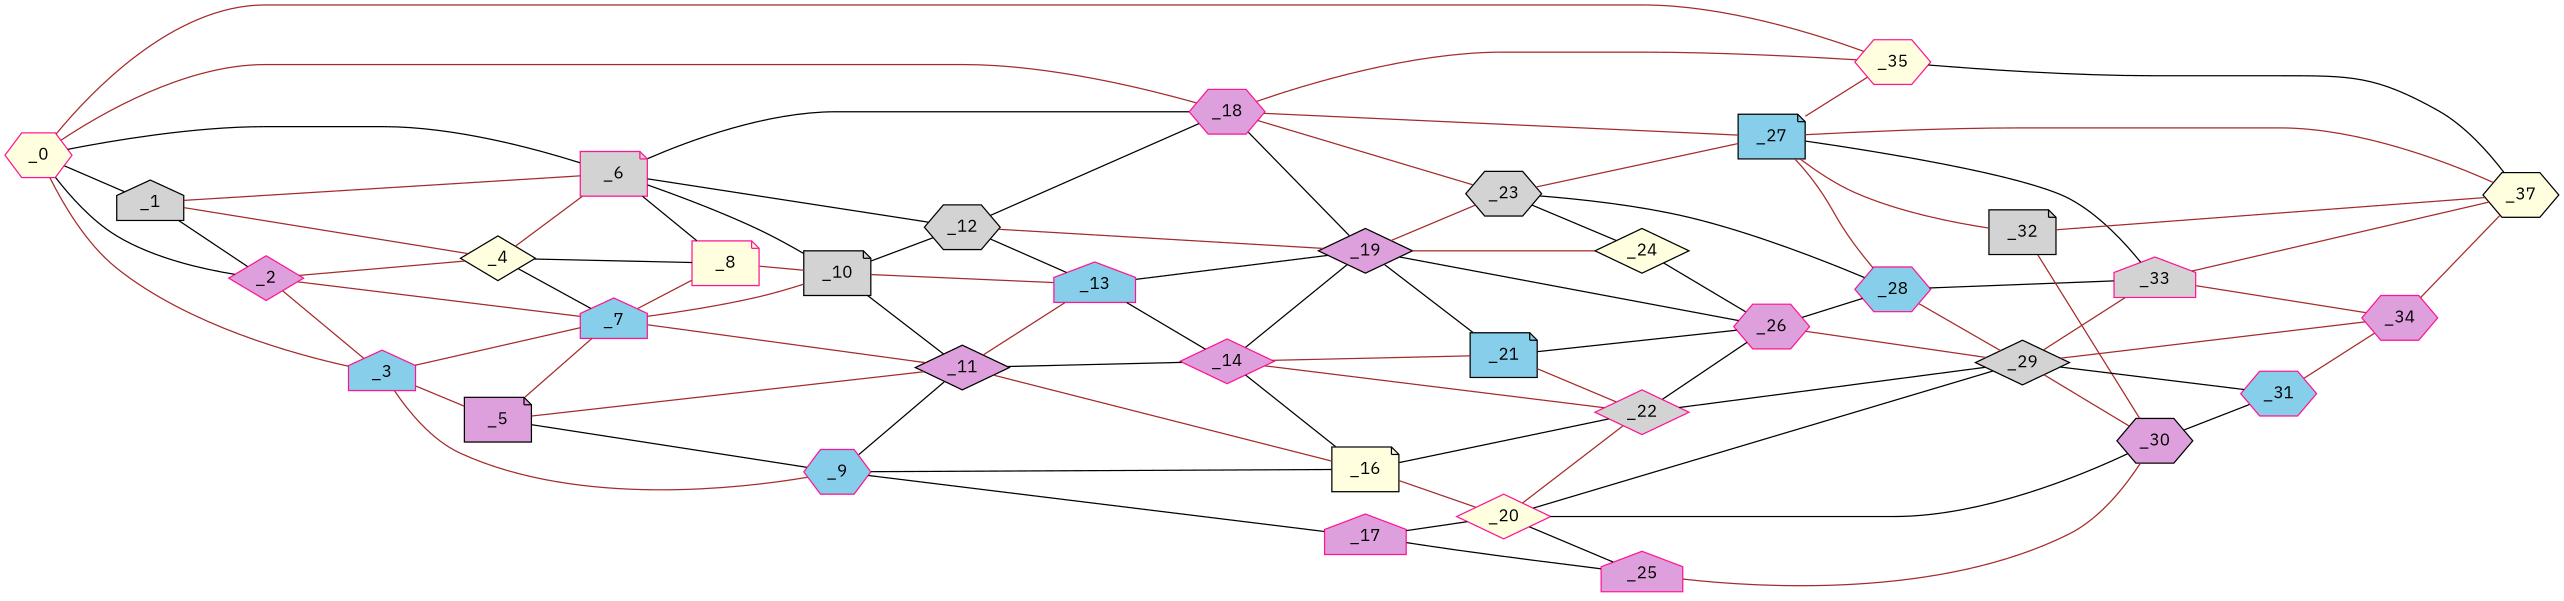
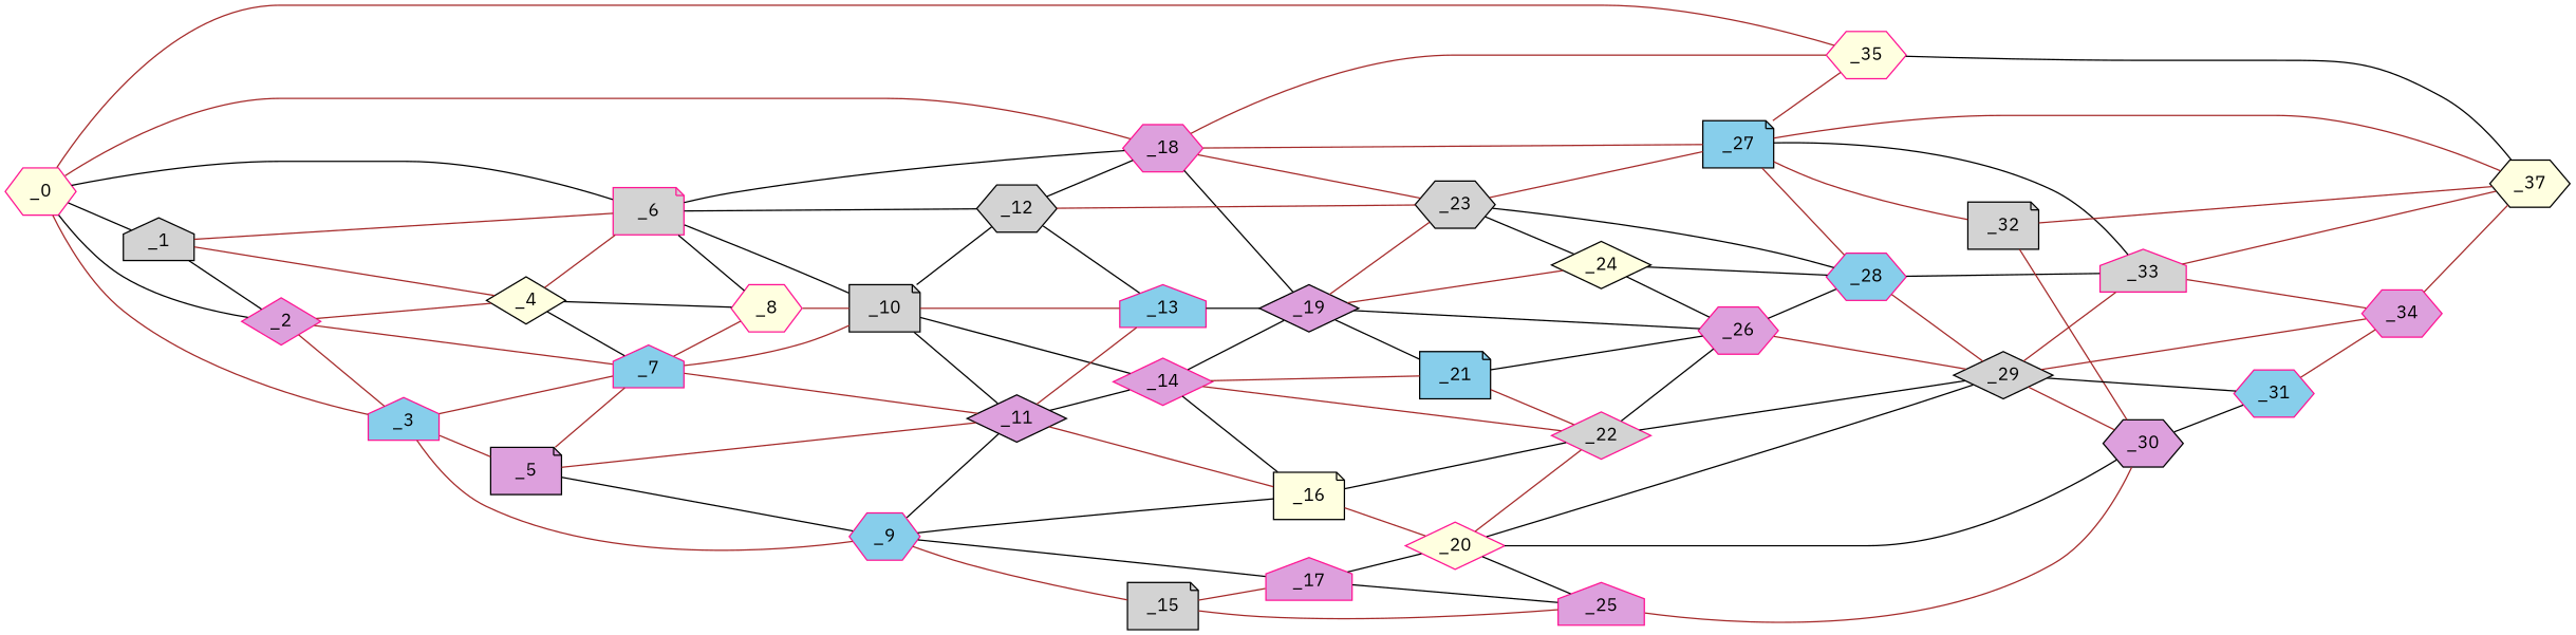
  graph {
    fontname="IBM Plex Sans"
    rankdir=LR
    node [color=deeppink fillcolor=plum fontname="IBM Plex Sans" shape=hexagon style=filled x=64 y=85]
    edge [color=brown fontname="IBM Plex Sans" valence=2]
    _0 [fillcolor=lightyellow x=19 y=16]
    _1 [color=black fillcolor=lightgrey shape=house x=34 y=57]
    _2 [shape=diamond x=34 y=66]
    _3 [fillcolor=skyblue shape=house x=35 y=82]
    _6 [fillcolor=lightgrey shape=note x=44 y=57]
    _18 [x=71 y=60]
    _35 [fillcolor=lightyellow x=110 y=22]
    _4 [color=black fillcolor=lightyellow shape=diamond x=42 y=64]
    _7 [fillcolor=skyblue shape=house x=44 y=72]
    _5 [color=black shape=note x=42 y=89]
    _9 [fillcolor=skyblue x=51 y=106]
-   _8 [fillcolor=lightyellow shape=note x=47 y=61]
+   _8 [fillcolor=lightyellow x=47 y=61]
    _10 [color=black fillcolor=lightgrey shape=note x=55 y=64]
    _12 [color=black fillcolor=lightgrey y=63]
    _19 [color=black shape=diamond x=71 y=71]
    _23 [color=black fillcolor=lightgrey x=78 y=63]
    _27 [color=black fillcolor=skyblue shape=note x=86 y=59]
    _37 [color=black fillcolor=lightyellow x=112 y=29]
    _11 [color=black shape=diamond x=55]
+   _15 [color=black fillcolor=lightgrey shape=note y=118]
    _16 [color=black fillcolor=lightyellow shape=note x=65 y=95]
    _17 [shape=house x=68 y=108]
    _13 [fillcolor=skyblue shape=house y=69]
    _21 [color=black fillcolor=skyblue shape=note x=74]
    _24 [color=black fillcolor=lightyellow shape=diamond x=79 y=68]
    _26 [x=83 y=84]
    _28 [fillcolor=skyblue x=87 y=68]
    _32 [color=black fillcolor=lightgrey shape=note x=109 y=51]
    _33 [fillcolor=lightgrey shape=house x=109 y=59]
    _14 [shape=diamond]
    _25 [shape=house x=82 y=116]
    _22 [fillcolor=lightgrey shape=diamond x=75 y=90]
    _20 [fillcolor=lightyellow shape=diamond x=73 y=95]
    _30 [color=black x=88 y=115]
    _29 [color=black fillcolor=lightgrey shape=diamond x=88 y=88]
    _31 [fillcolor=skyblue x=101 y=111]
    _34 [x=109 y=104]
    _0 -- _1 [color=black]
    _0 -- _2 [color=black]
    _0 -- _3 [valence=1]
    _0 -- _6 [color=black]
    _0 -- _18
    _0 -- _35
    _1 -- _2 [color=black]
    _1 -- _6
    _1 -- _4
    _2 -- _3
    _2 -- _4 [valence=1]
    _2 -- _7
    _3 -- _7 [valence=1]
    _3 -- _5
    _3 -- _9 [valence=1]
    _6 -- _18 [color=black]
    _6 -- _8 [color=black]
    _6 -- _10 [color=black valence=1]
    _6 -- _12 [color=black]
    _18 -- _35
    _18 -- _19 [color=black valence=1]
    _18 -- _23
    _18 -- _27 [valence=1]
    _35 -- _37 [color=black]
    _4 -- _6
    _4 -- _7 [color=black]
    _4 -- _8 [color=black]
    _7 -- _8
    _7 -- _10
    _7 -- _11
    _5 -- _7
    _5 -- _9 [color=black valence=1]
    _5 -- _11 [valence=1]
    _9 -- _11 [color=black]
+   _9 -- _15 [valence=1]
    _9 -- _16 [color=black]
    _9 -- _17 [color=black]
    _8 -- _10
    _10 -- _12 [color=black]
    _10 -- _11 [color=black]
    _10 -- _13 [valence=1]
    _12 -- _18 [color=black valence=1]
-   _12 -- _19
+   _12 -- _23
    _12 -- _13 [color=black]
    _19 -- _23 [valence=1]
    _19 -- _21 [color=black]
    _19 -- _24
    _19 -- _26 [color=black]
    _23 -- _27
    _23 -- _24 [color=black]
    _23 -- _28 [color=black]
    _27 -- _35 [valence=1]
    _27 -- _37
    _27 -- _28
    _27 -- _32 [valence=1]
    _27 -- _33 [color=black]
    _11 -- _16 [valence=1]
    _11 -- _13
    _11 -- _14 [color=black valence=1]
+   _15 -- _17
+   _15 -- _25 [valence=1]
    _16 -- _22 [color=black valence=1]
    _16 -- _20
    _17 -- _25 [color=black]
    _17 -- _20 [color=black valence=1]
    _13 -- _19 [color=black]
-   _13 -- _14 [color=black]
+   _10 -- _14 [color=black]
    _21 -- _26 [color=black valence=1]
    _21 -- _22
    _24 -- _26 [color=black valence=1]
+   _24 -- _28 [color=black valence=1]
    _26 -- _28 [color=black]
    _26 -- _29
    _28 -- _33 [color=black]
    _28 -- _29 [valence=1]
    _32 -- _37
    _32 -- _30
    _33 -- _37 [valence=1]
    _33 -- _34 [valence=1]
    _14 -- _19 [color=black]
    _14 -- _16 [color=black]
    _14 -- _21 [valence=1]
    _14 -- _22
    _25 -- _30 [valence=1]
    _22 -- _26 [color=black]
    _22 -- _29 [color=black]
    _20 -- _25 [color=black]
    _20 -- _22 [valence=1]
    _20 -- _30 [color=black]
    _20 -- _29 [color=black]
    _30 -- _31 [color=black valence=1]
    _29 -- _33
    _29 -- _30
    _29 -- _31 [color=black]
    _29 -- _34 [valence=1]
    _31 -- _34 [valence=1]
    _34 -- _37 [valence=1]
  }
